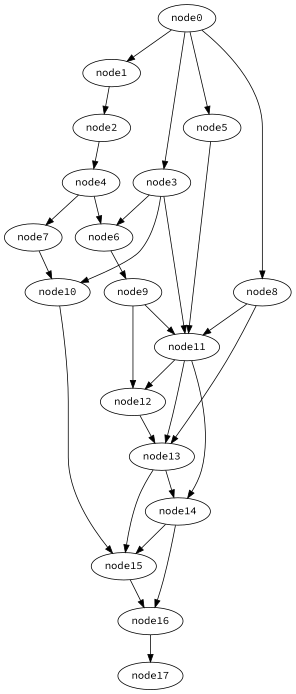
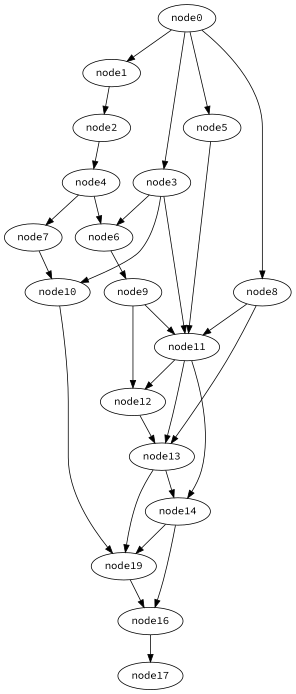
  digraph {
    fontname="Source Code Pro"
    node [fontname="Source Code Pro"]
    edge [fontname="Source Code Pro"]
    node16
    node17
-   node15
+   node15 [label=node19]
    node14
    node13
    node12
    node11
    node10
    node9
    node8
    node7
    node6
    node5
    node4
    node3
    node2
    node1
    node0
    node16 -> node17
    node15 -> node16
    node14 -> node16
    node14 -> node15
    node13 -> node15
    node13 -> node14
    node12 -> node13
    node11 -> node14
    node11 -> node13
    node11 -> node12
    node10 -> node15
    node9 -> node12
    node9 -> node11
    node8 -> node13
    node8 -> node11
    node7 -> node10
    node6 -> node9
    node5 -> node11
    node4 -> node7
    node4 -> node6
    node3 -> node11
    node3 -> node10
    node3 -> node6
    node2 -> node4
    node1 -> node2
    node0 -> node8
    node0 -> node5
    node0 -> node3
    node0 -> node1
  }
